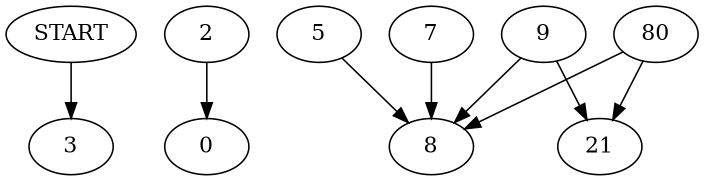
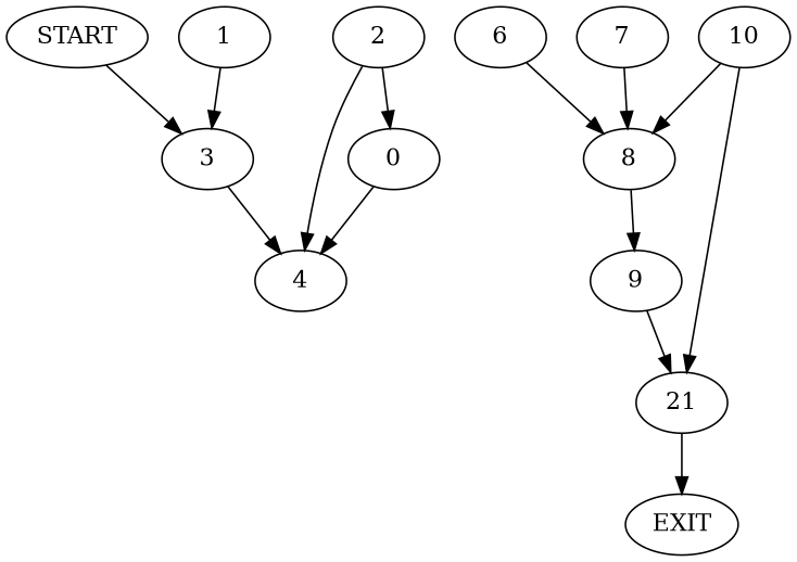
  digraph {
    n1 [label=START]
    3
+   1
+   n4 [label=EXIT]
    2
+   4
    n7 [label=0]
-   6 [label=5]
+   6
    8
    7
    9
    n12 [label=21]
-   10 [label=80]
+   10
    n1 -> 3
+   3 -> 4
+   1 -> 3
+   2 -> 4
    2 -> n7
+   n7 -> 4
    6 -> 8
-   9 -> 8
+   8 -> 9
    7 -> 8
    9 -> n12
+   n12 -> n4
    10 -> 8
    10 -> n12
  }
